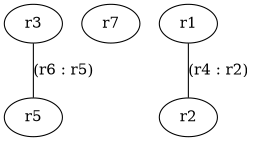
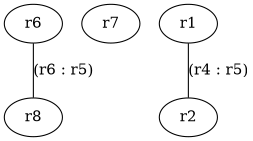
  graph {
-   n1 [label=r3]
-   n2 [label=r5]
+   n1 [label=r6]
+   n2 [label=r8]
    n3 [label=r7]
    n4 [label=r2]
    n5 [label=r1]
    n1 -- n2 [label="(r6 : r5)"]
-   n5 -- n4 [label="(r4 : r2)"]
+   n5 -- n4 [label="(r4 : r5)"]
  }
